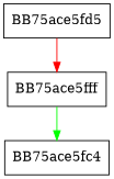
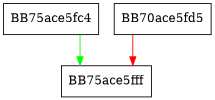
  digraph {
    splines=ortho
    node [shape=box]
    BB75ace5fc4
    BB75ace5fff
-   BB75ace5fd5
-   BB75ace5fff -> BB75ace5fc4 [color=green]
+   BB75ace5fd5 [label=BB70ace5fd5]
+   BB75ace5fc4 -> BB75ace5fff [color=green]
    BB75ace5fd5 -> BB75ace5fff [color=red]
  }
